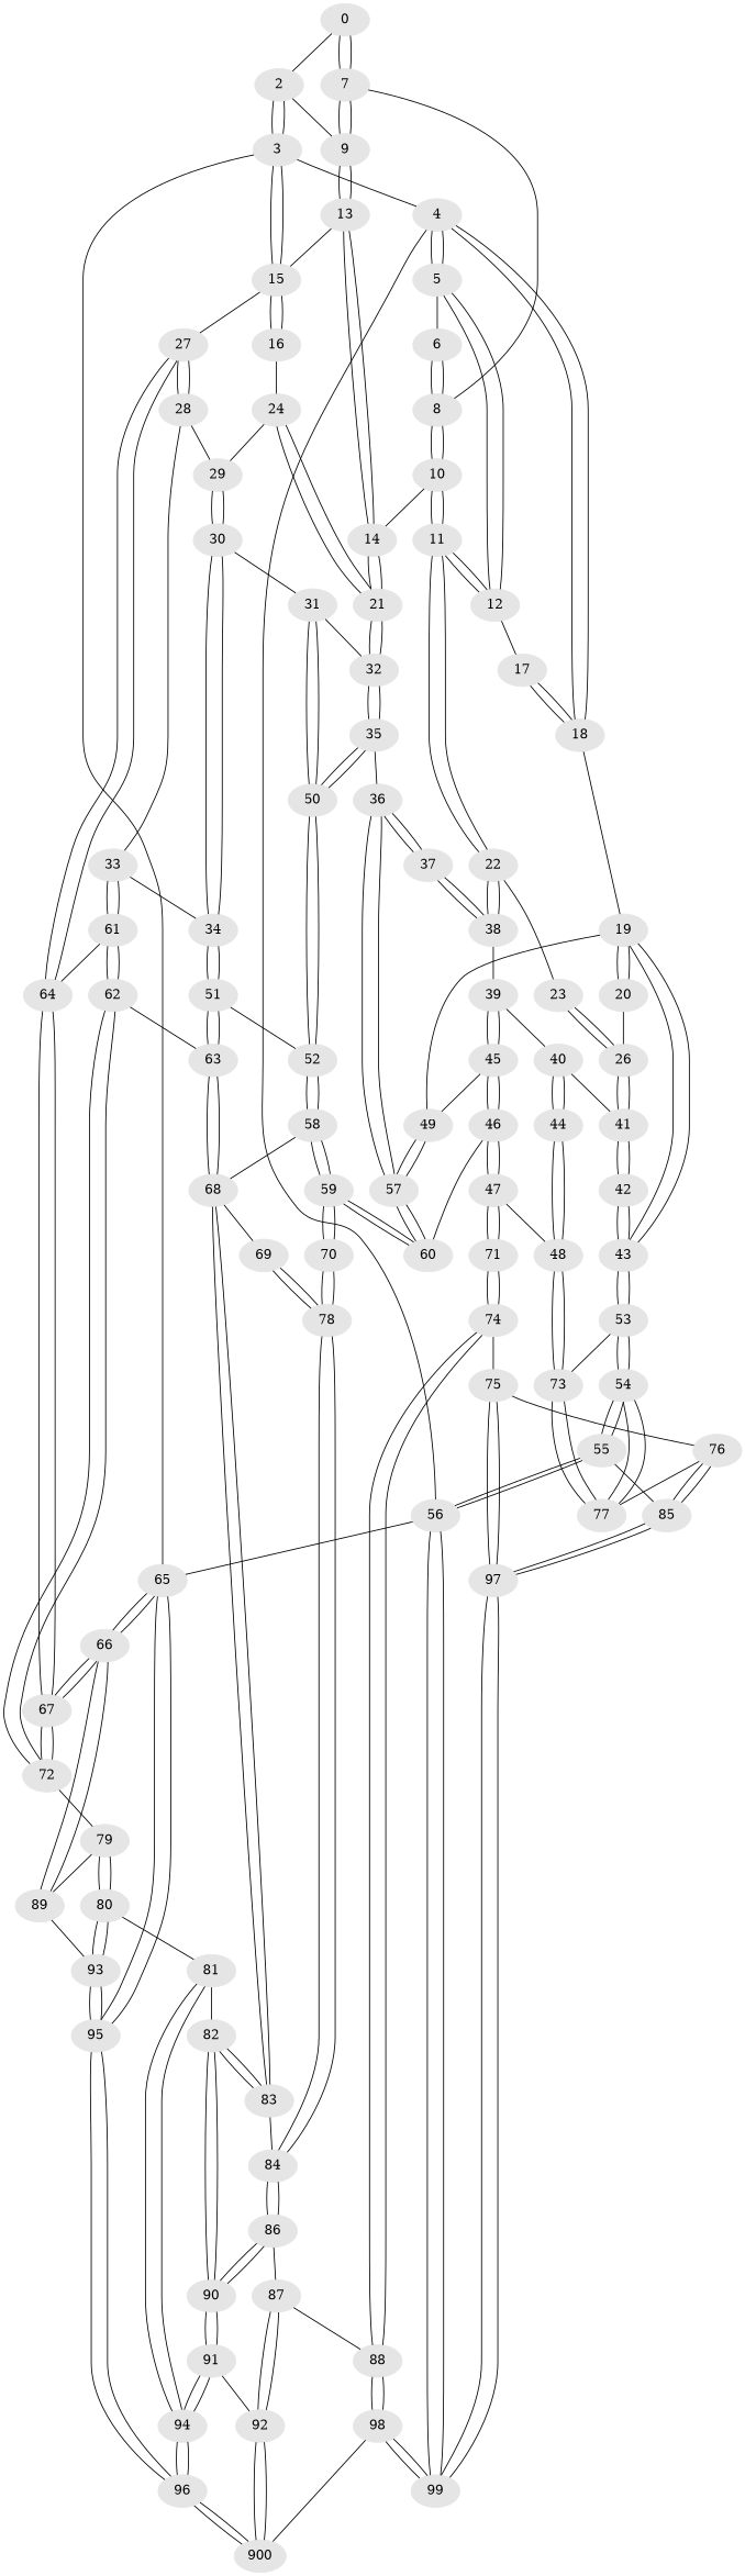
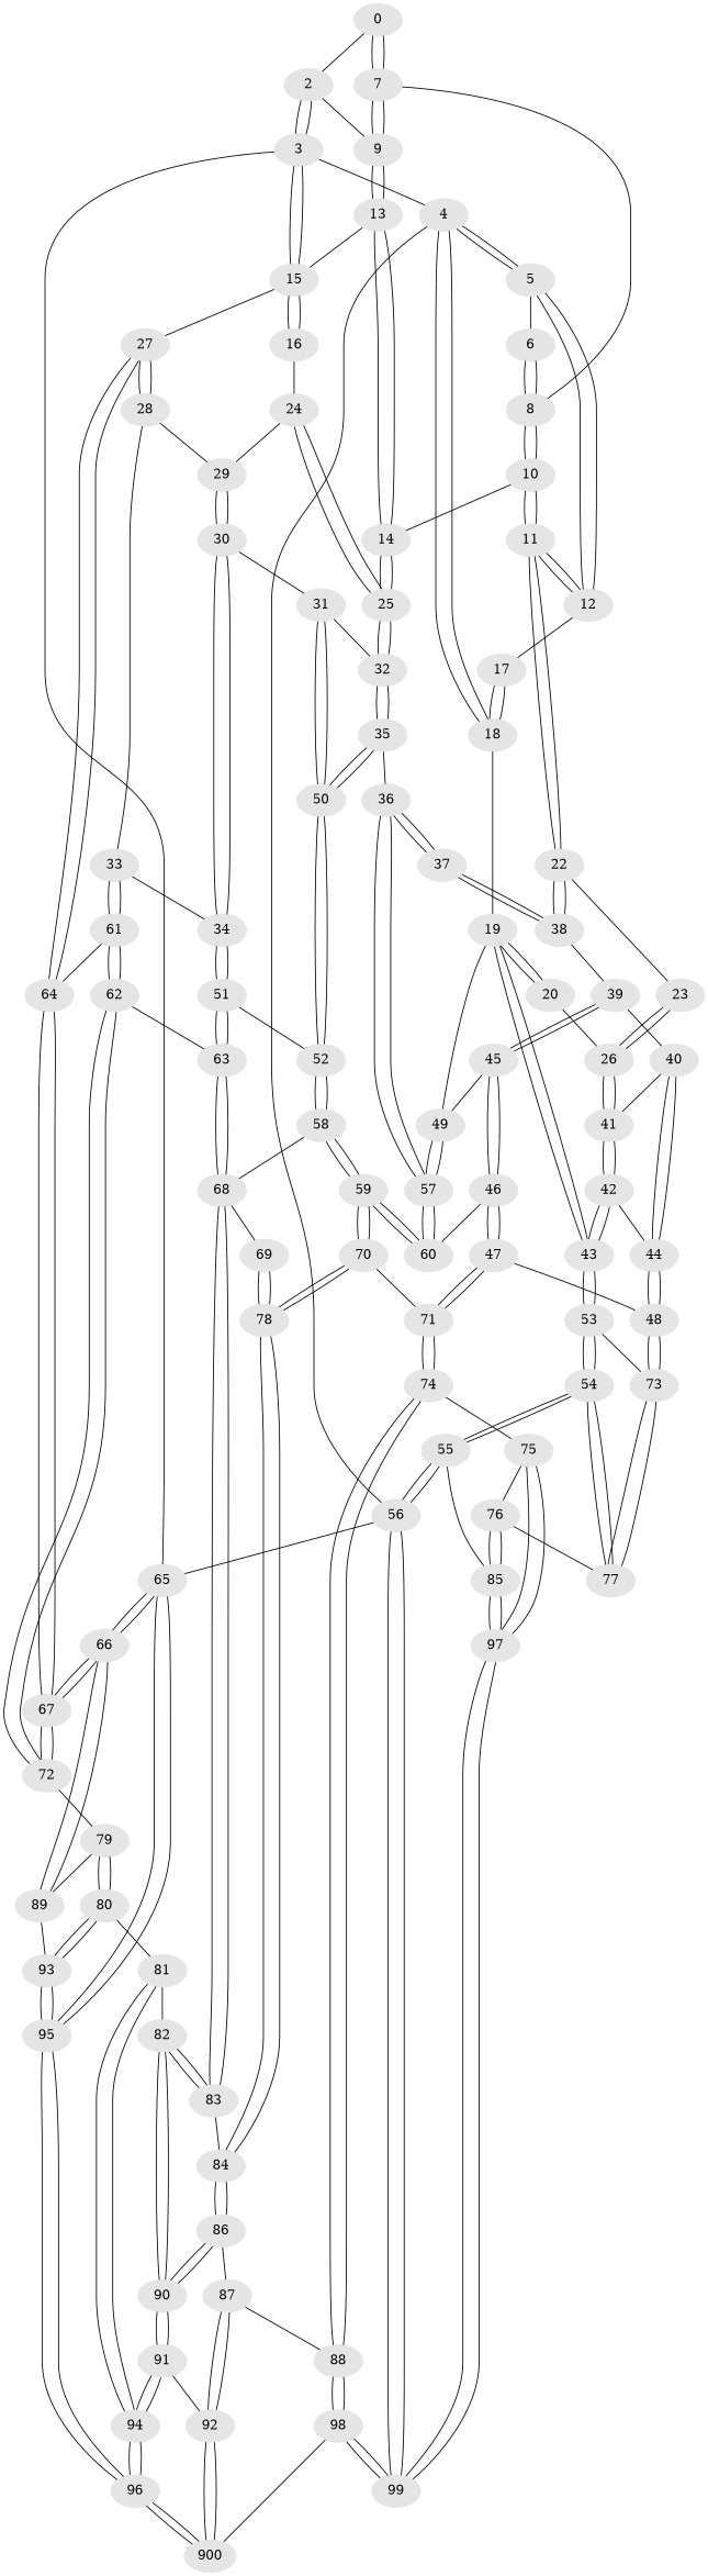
  graph {
    node [color=gray90 style=filled]
    n1 [label=0]
    2
    7
    3
    9
    8
    4
    15
    65
    13
    5
    18
    56
    16
    27
    66
    95
    6
    12
    19
    99
    17
    10
    11
    14
    22
-   25 [label=21]
+   25
    23
    38
    24
    32
    28
    64
    29
    20
    43
    49
    26
    53
    41
    39
    30
    35
    42
    33
    67
    34
    61
    31
    50
    51
    52
    36
    62
    63
    37
    57
    60
    40
    45
    44
    46
    48
    73
    54
    47
    71
    74
    77
    58
    68
    59
    55
    85
    97
    70
    69
    78
    72
    79
    83
    89
    96
    93
    84
    75
    88
    80
    76
    98
    86
    81
    82
    94
    90
    91
    87
    92
    n99 [label=900]
    n1 -- 2
    n1 -- 7
    n1 -- 7
    2 -- 3
    2 -- 3
    2 -- 9
    7 -- 9
    7 -- 9
    7 -- 8
    3 -- 4
    3 -- 15
    3 -- 15
    3 -- 65
    9 -- 13
    9 -- 13
    8 -- 10
    8 -- 10
    4 -- 5
    4 -- 5
    4 -- 18
    4 -- 18
    4 -- 56
    15 -- 16
    15 -- 16
    15 -- 27
    65 -- 66
    65 -- 66
    65 -- 95
    65 -- 95
    13 -- 15
    13 -- 14
    13 -- 14
    5 -- 6
    5 -- 12
    5 -- 12
    18 -- 19
    56 -- 65
    56 -- 99
    56 -- 99
    16 -- 24
    27 -- 28
    27 -- 28
    27 -- 64
    27 -- 64
    66 -- 67
    66 -- 67
    66 -- 89
    66 -- 89
    95 -- 96
    95 -- 96
    6 -- 8
    6 -- 8
    12 -- 17
    19 -- 20
    19 -- 20
    19 -- 43
    19 -- 43
    19 -- 49
    17 -- 18
    17 -- 18
    10 -- 11
    10 -- 11
    10 -- 14
    11 -- 12
    11 -- 12
    11 -- 22
    11 -- 22
    14 -- 25
    14 -- 25
    22 -- 23
    22 -- 38
    22 -- 38
    25 -- 32
    25 -- 32
    23 -- 26
    23 -- 26
    38 -- 39
    24 -- 25
    24 -- 25
    24 -- 29
    32 -- 35
    32 -- 35
    28 -- 29
    28 -- 33
    64 -- 67
    64 -- 67
    29 -- 30
    29 -- 30
    20 -- 26
    43 -- 53
    43 -- 53
    49 -- 57
    49 -- 57
    26 -- 41
    26 -- 41
    53 -- 73
    53 -- 54
    53 -- 54
    41 -- 42
    41 -- 42
    39 -- 40
    39 -- 45
    39 -- 45
    30 -- 34
    30 -- 34
    30 -- 31
    35 -- 50
    35 -- 50
    35 -- 36
    42 -- 43
    42 -- 43
+   42 -- 44
    33 -- 34
    33 -- 61
    33 -- 61
    67 -- 72
    67 -- 72
    34 -- 51
    34 -- 51
    61 -- 64
    61 -- 62
    61 -- 62
    31 -- 32
    31 -- 50
    31 -- 50
    50 -- 52
    50 -- 52
    51 -- 52
    51 -- 63
    51 -- 63
    52 -- 58
    52 -- 58
    36 -- 37
    36 -- 37
    36 -- 57
    36 -- 57
    62 -- 63
    62 -- 72
    62 -- 72
    63 -- 68
    63 -- 68
    37 -- 38
    37 -- 38
    57 -- 60
    57 -- 60
    40 -- 41
    40 -- 44
    40 -- 44
    45 -- 49
    45 -- 46
    45 -- 46
    44 -- 48
    44 -- 48
    46 -- 60
    46 -- 47
    46 -- 47
    48 -- 73
    48 -- 73
    73 -- 77
    73 -- 77
    54 -- 77
    54 -- 77
    54 -- 55
    54 -- 55
    47 -- 48
    47 -- 71
    47 -- 71
    71 -- 74
    71 -- 74
    74 -- 75
    74 -- 88
    74 -- 88
    58 -- 68
    58 -- 59
    58 -- 59
    68 -- 69
    68 -- 83
    68 -- 83
    59 -- 60
    59 -- 60
    59 -- 70
    59 -- 70
    55 -- 56
    55 -- 56
    55 -- 85
    85 -- 97
    85 -- 97
    97 -- 99
    97 -- 99
+   70 -- 71
    70 -- 78
    70 -- 78
    69 -- 78
    69 -- 78
    78 -- 84
    78 -- 84
    72 -- 79
    79 -- 89
    79 -- 80
    79 -- 80
    83 -- 84
    89 -- 93
    96 -- n99
    96 -- n99
    93 -- 95
    93 -- 95
    84 -- 86
    84 -- 86
    75 -- 97
    75 -- 97
    75 -- 76
    88 -- 98
    88 -- 98
    80 -- 93
    80 -- 93
    80 -- 81
    76 -- 77
    76 -- 85
    76 -- 85
    98 -- 99
    98 -- 99
    98 -- n99
    86 -- 90
    86 -- 90
    86 -- 87
    81 -- 82
    81 -- 94
    81 -- 94
    82 -- 83
    82 -- 83
    82 -- 90
    82 -- 90
    94 -- 96
    94 -- 96
    90 -- 91
    90 -- 91
    91 -- 94
    91 -- 94
    91 -- 92
    87 -- 88
    87 -- 92
    87 -- 92
    92 -- n99
    92 -- n99
  }
